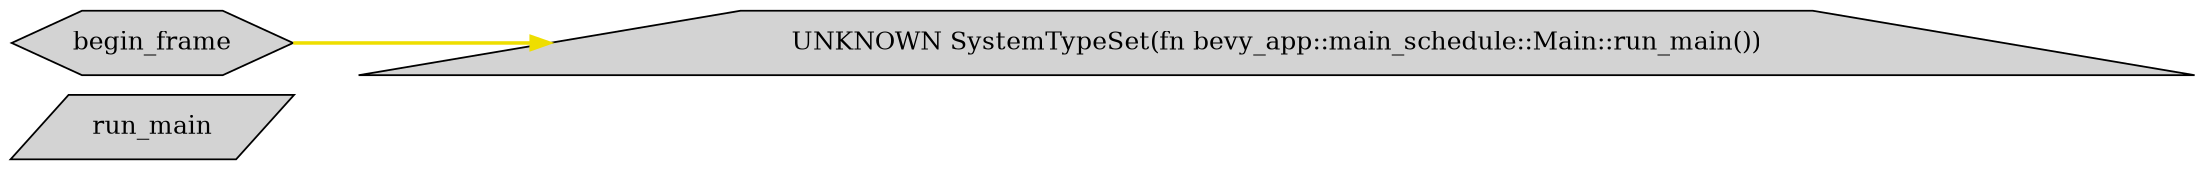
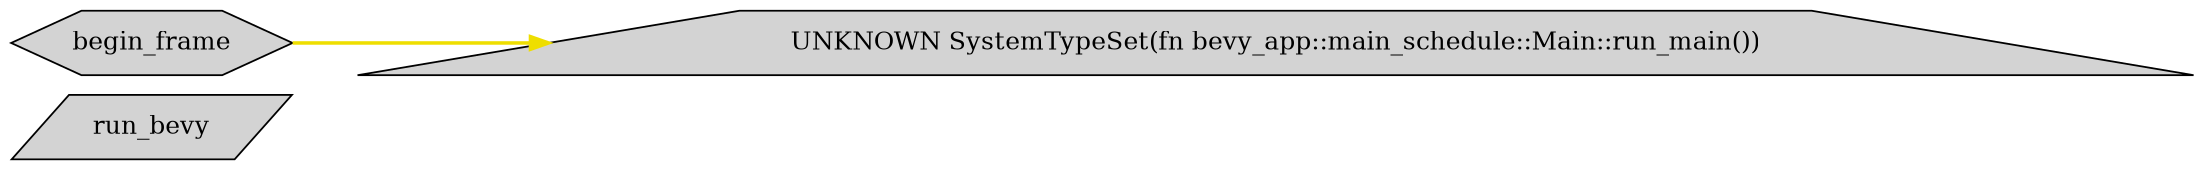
  digraph {
    bgcolor=white
    compound=true
    fontname=Helvetica
    nodesep=0.15
    rankdir=LR
    splines=spline
    node [style=filled]
-   n1 [label=run_main shape=parallelogram]
+   n1 [label=run_bevy shape=parallelogram]
    n2 [label=begin_frame shape=hexagon]
    "UNKNOWN SystemTypeSet(fn bevy_app::main_schedule::Main::run_main())" [shape=trapezium]
    n2 -> "UNKNOWN SystemTypeSet(fn bevy_app::main_schedule::Main::run_main())" [color="#eede00" penwidth=2]
  }
